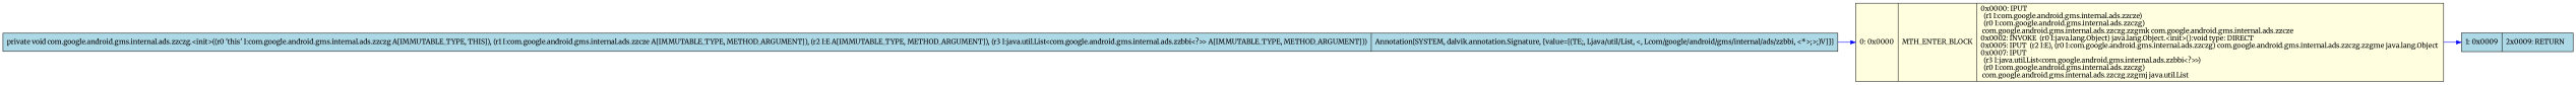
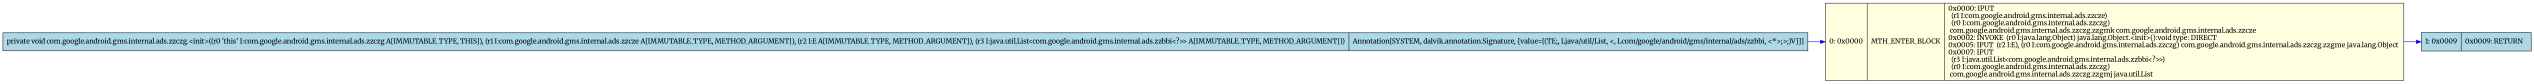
  digraph {
    rankdir=LR
    fontname=Merriweather
    node [shape=record style=filled fillcolor=lightblue fontname=Merriweather]
    edge [color=blue fontname=Merriweather]
    n1 [label="{0\:\ 0x0000|MTH_ENTER_BLOCK\l|0x0000: IPUT  \l  (r1 I:com.google.android.gms.internal.ads.zzcze)\l  (r0 I:com.google.android.gms.internal.ads.zzczg)\l com.google.android.gms.internal.ads.zzczg.zzgmk com.google.android.gms.internal.ads.zzcze \l0x0002: INVOKE  (r0 I:java.lang.Object) java.lang.Object.\<init\>():void type: DIRECT \l0x0005: IPUT  (r2 I:E), (r0 I:com.google.android.gms.internal.ads.zzczg) com.google.android.gms.internal.ads.zzczg.zzgme java.lang.Object \l0x0007: IPUT  \l  (r3 I:java.util.List\<com.google.android.gms.internal.ads.zzbbi\<?\>\>)\l  (r0 I:com.google.android.gms.internal.ads.zzczg)\l com.google.android.gms.internal.ads.zzczg.zzgmj java.util.List \l}" fillcolor=lightyellow]
-   n2 [label="{1\:\ 0x0009|2x0009: RETURN   \l}"]
+   n2 [label="{1\:\ 0x0009|0x0009: RETURN   \l}"]
    n3 [label="{private void com.google.android.gms.internal.ads.zzczg.\<init\>((r0 'this' I:com.google.android.gms.internal.ads.zzczg A[IMMUTABLE_TYPE, THIS]), (r1 I:com.google.android.gms.internal.ads.zzcze A[IMMUTABLE_TYPE, METHOD_ARGUMENT]), (r2 I:E A[IMMUTABLE_TYPE, METHOD_ARGUMENT]), (r3 I:java.util.List\<com.google.android.gms.internal.ads.zzbbi\<?\>\> A[IMMUTABLE_TYPE, METHOD_ARGUMENT]))  | Annotation[SYSTEM, dalvik.annotation.Signature, \{value=[(TE;, Ljava\/util\/List, \<, Lcom\/google\/android\/gms\/internal\/ads\/zzbbi, \<*\>;\>;)V]\}]\l}"]
    n1 -> n2
    n3 -> n1
  }
